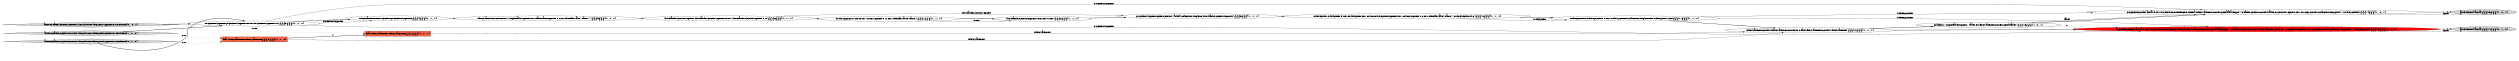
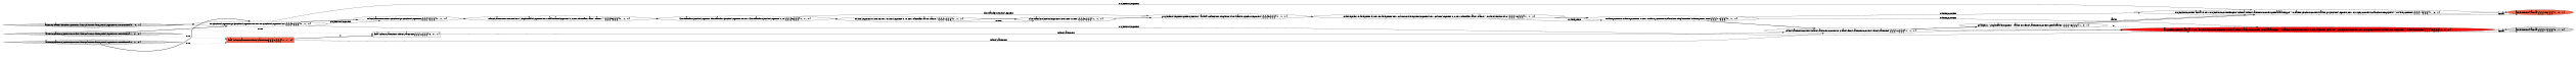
  digraph {
    rankdir=LR
    node [fillcolor=white shape=ellipse style=filled]
    edge [style=bold]
    n1 [fillcolor=lightgray label="assertCreateProjectionsContextWhenColumnOrderByItemSegmentOwnerPresent['0', '0', '1']" shape=diamond]
    n2 [label="ProjectionsSegment projectionsSegment = new ProjectionsSegment(0,0)@@@3@@@['1', '1', '1']"]
-   n3 [fillcolor=tomato label="final SelectStatement selectStatement@@@2@@@['0', '0', '1']" shape=box]
+   n3 [label="final SelectStatement selectStatement@@@2@@@['0', '0', '1']" shape=box]
    n4 [label="ProjectionsContext actual = new ProjectionsContextEngine(schema,selectStatementContext.getDatabaseType()).createProjectionsContext(tables,projectionsSegment,new GroupByContext(Collections.emptyList()),orderByContext)@@@14@@@['1', '0', '1']"]
    n5 [label="selectStatement.setProjections(projectionsSegment)@@@4@@@['1', '1', '1']"]
    n6 [fillcolor=red label="ProjectionsContext actual = new ProjectionsContextEngine(schema,selectStatementContext.getDatabaseType()).createProjectionsContext(selectStatement.getFrom(),projectionsSegment,new GroupByContext(Collections.emptyList()),orderByContext)@@@13@@@['0', '1', '0']"]
    n7 [label="SelectStatementContext selectStatementContext = createSelectStatementContext(selectStatement)@@@12@@@['1', '1', '1']"]
    n8 [label="projectionsSegment.getProjections().addAll(Collections.singleton(shorthandProjectionSegment))@@@9@@@['1', '1', '1']"]
    n9 [label="OrderByItem orderByItem = new OrderByItem(new ColumnOrderByItemSegment(new ColumnSegment(0,0,new IdentifierValue(\"name\")),OrderDirection.ASC))@@@10@@@['1', '1', '1']"]
    n10 [label="OrderByContext orderByContext = new OrderByContext(Collections.singletonList(orderByItem),true)@@@11@@@['1', '1', '1']"]
    n11 [fillcolor=tomato label="final SelectStatement selectStatement@@@2@@@['1', '1', '0']" shape=box]
    n12 [label="Collection<SimpleTableSegment> tables = selectStatementContext.getAllTables()@@@13@@@['1', '0', '1']"]
-   n13 [fillcolor=lightgray label="assertNotNull(actual)@@@15@@@['1', '0', '1']"]
+   n13 [fillcolor=tomato label="assertNotNull(actual)@@@15@@@['1', '0', '1']"]
    n14 [label="selectStatement.setFrom(new SimpleTableSegment(new TableNameSegment(0,0,new IdentifierValue(\"name\"))))@@@5@@@['1', '1', '1']"]
    n15 [fillcolor=lightgray label="assertNotNull(actual)@@@14@@@['0', '1', '0']"]
    n16 [label="ShorthandProjectionSegment shorthandProjectionSegment = new ShorthandProjectionSegment(0,10)@@@6@@@['1', '1', '1']"]
    n17 [fillcolor=lightgray label="assertCreateProjectionsContextWhenColumnOrderByItemSegmentOwnerAbsent['0', '1', '0']" shape=diamond]
    n18 [label="shorthandProjectionSegment.setOwner(owner)@@@8@@@['1', '1', '1']"]
    n19 [fillcolor=lightgray label="assertCreateProjectionsContextWhenColumnOrderByItemSegmentOwnerAbsent['1', '0', '0']" shape=diamond]
    n20 [label="OwnerSegment owner = new OwnerSegment(0,10,new IdentifierValue(\"name\"))@@@7@@@['1', '1', '1']"]
    n1 -> n2
    n1 -> n3 [label=true style=dotted]
    n2 -> n4 [label=projectionsSegment style=solid]
    n2 -> n5 [label=projectionsSegment style=solid]
    n2 -> n5
    n2 -> n6 [label=projectionsSegment style=solid]
    n3 -> n7 [label=selectStatement style=solid]
    n4 -> n13
    n4 -> n13 [label=actual style=solid]
    n5 -> n14
    n6 -> n15
    n6 -> n15 [label=actual style=solid]
    n7 -> n6
    n7 -> n12
    n8 -> n9
    n9 -> n10
    n9 -> n10 [label=orderByItem style=solid]
    n10 -> n4 [label=orderByContext style=solid]
    n10 -> n6 [label=orderByContext style=solid]
    n10 -> n7
    n11 -> n3 [label=0]
    n11 -> n7 [label=selectStatement style=solid]
    n12 -> n4 [label=tables style=solid]
    n12 -> n4
    n12 -> n6 [label=0 style=dashed]
    n14 -> n16
    n16 -> n8 [label=shorthandProjectionSegment style=solid]
    n16 -> n20
    n17 -> n2
    n17 -> n11 [label=true style=dotted]
    n18 -> n8
    n19 -> n2
    n19 -> n11 [label=true style=dotted]
    n20 -> n18 [label=owner style=solid]
    n20 -> n18
  }
